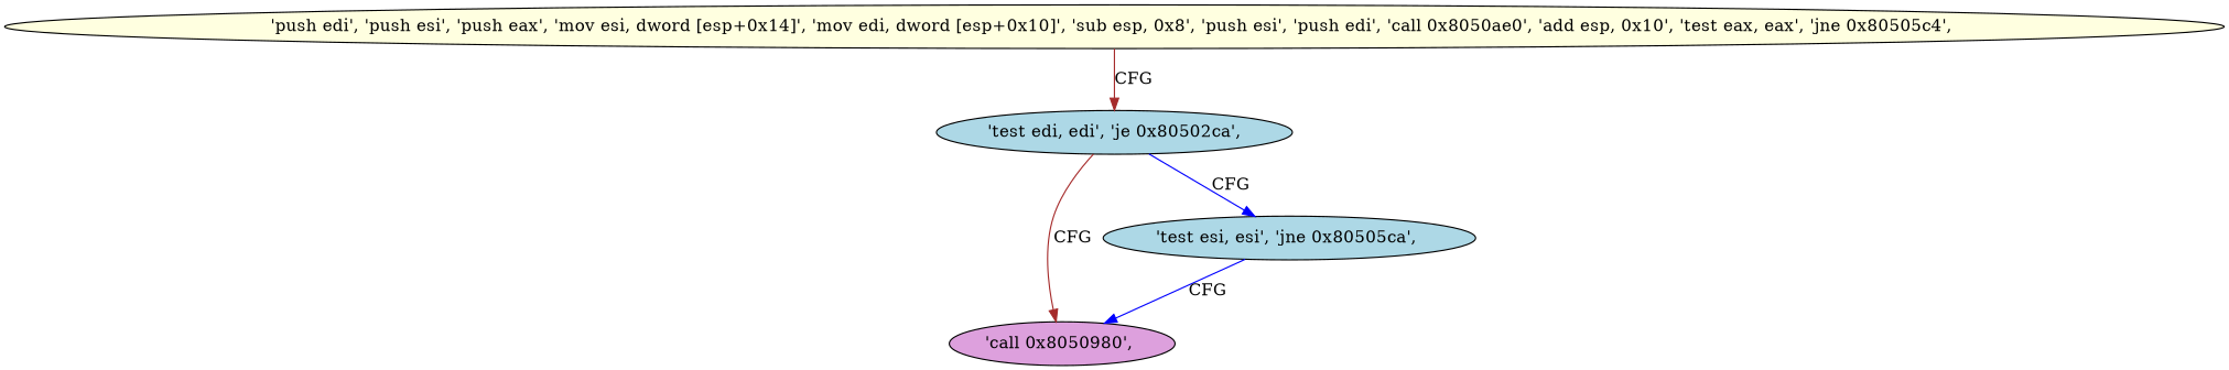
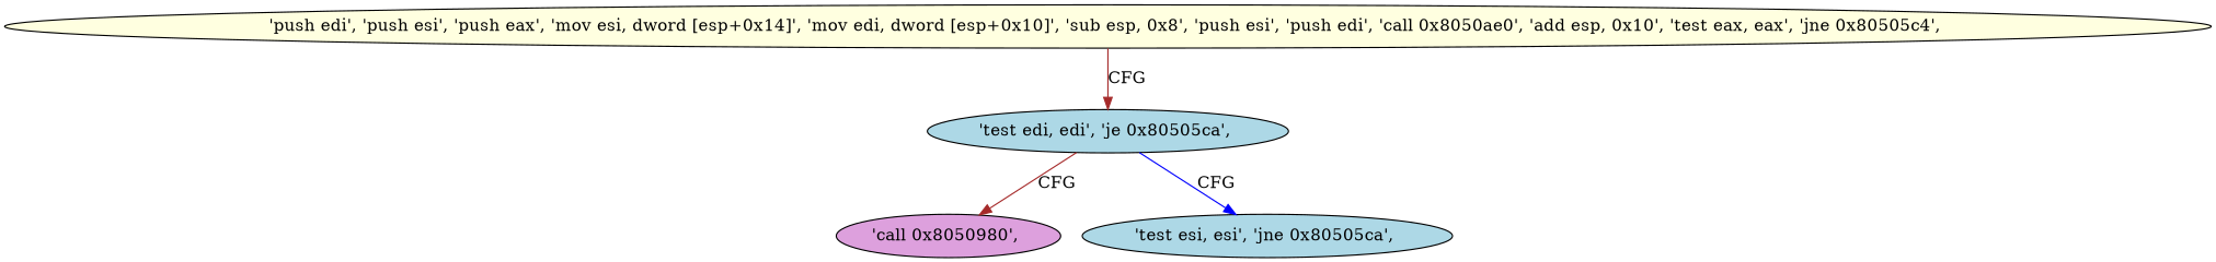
  digraph {
    node [fillcolor=lightblue style=filled]
    edge [color=brown]
    n1 [fillcolor=lightyellow label="'push edi', 'push esi', 'push eax', 'mov esi, dword [esp+0x14]', 'mov edi, dword [esp+0x10]', 'sub esp, 0x8', 'push esi', 'push edi', 'call 0x8050ae0', 'add esp, 0x10', 'test eax, eax', 'jne 0x80505c4', "]
-   n2 [label="'test edi, edi', 'je 0x80502ca',"]
+   n2 [label="'test edi, edi', 'je 0x80505ca', "]
    n3 [fillcolor=plum label="'call 0x8050980', "]
    n4 [label="'test esi, esi', 'jne 0x80505ca', "]
    n1 -> n2 [label=CFG]
    n2 -> n3 [label=CFG]
    n2 -> n4 [color=blue label=CFG]
-   n4 -> n3 [color=blue label=CFG]
  }
